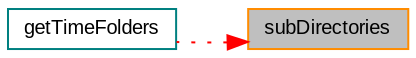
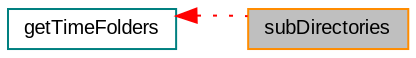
  digraph {
    rankdir=RL
    fontname="Liberation Sans"
    node [fontname="Liberation Sans" fontsize=10 shape=record style=filled]
    n1 [color=darkorange fillcolor=grey75 fontcolor=black height=0.2 label=subDirectories width=0.4]
    n2 [color=teal fillcolor=white height=0.2 label=getTimeFolders width=0.4]
-   n1 -> n2 [color=red dir=back fontname="Liberation Sans" fontsize=10 labelfontname=Helvetica labelfontsize=10 style=dotted]
+   n2 -> n1 [color=red dir=back fontname="Liberation Sans" fontsize=10 labelfontname=Helvetica labelfontsize=10 style=dotted]
  }
